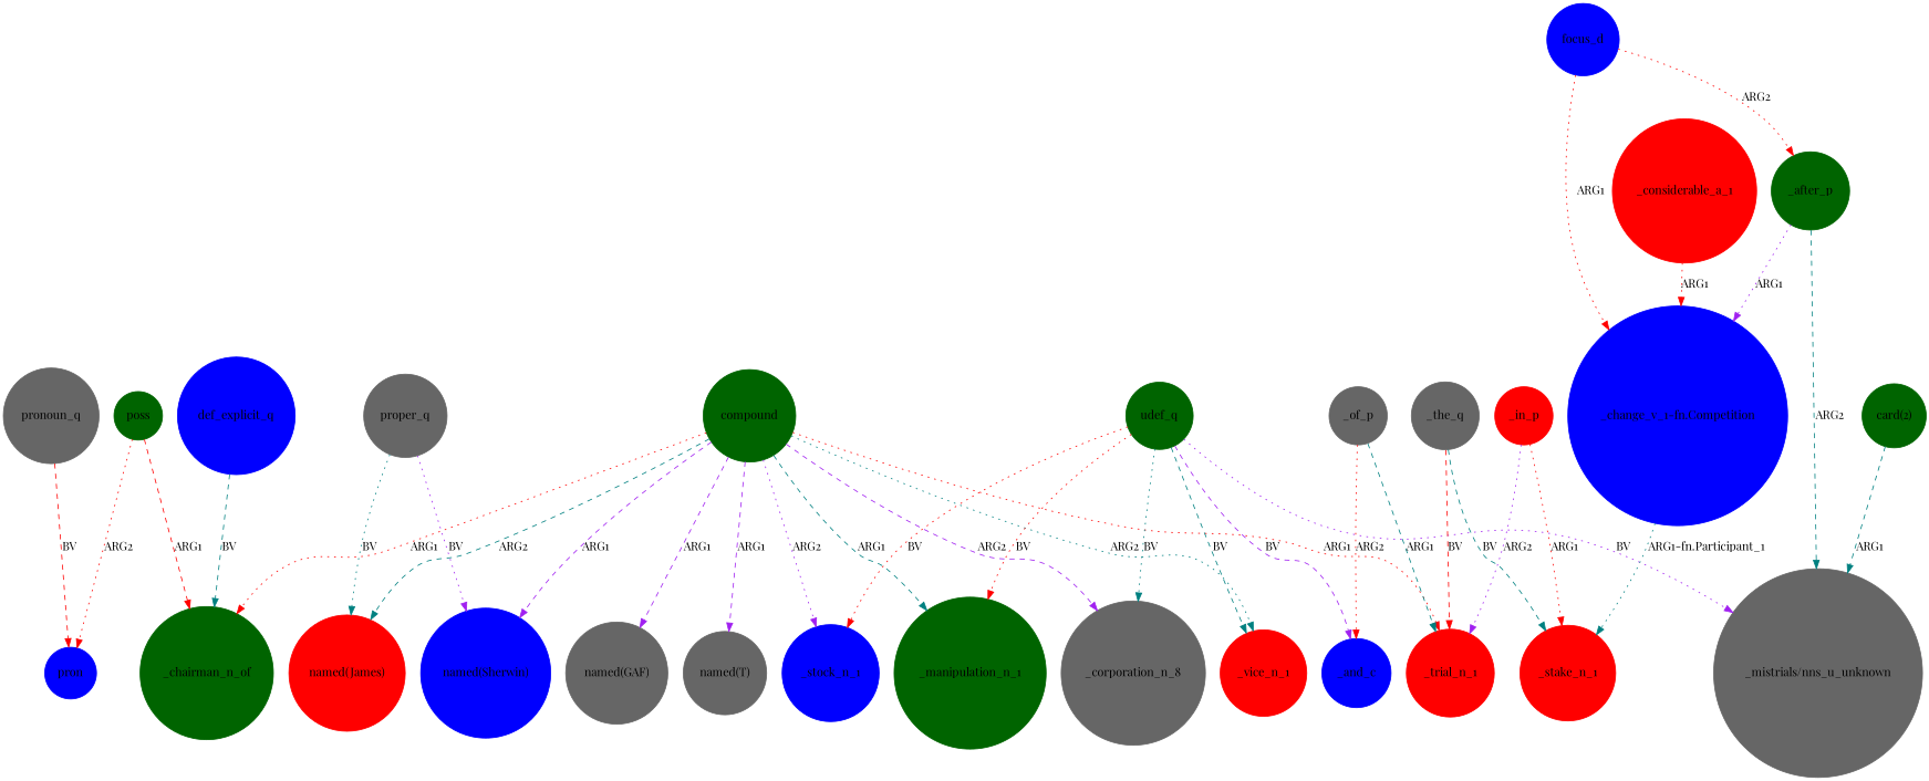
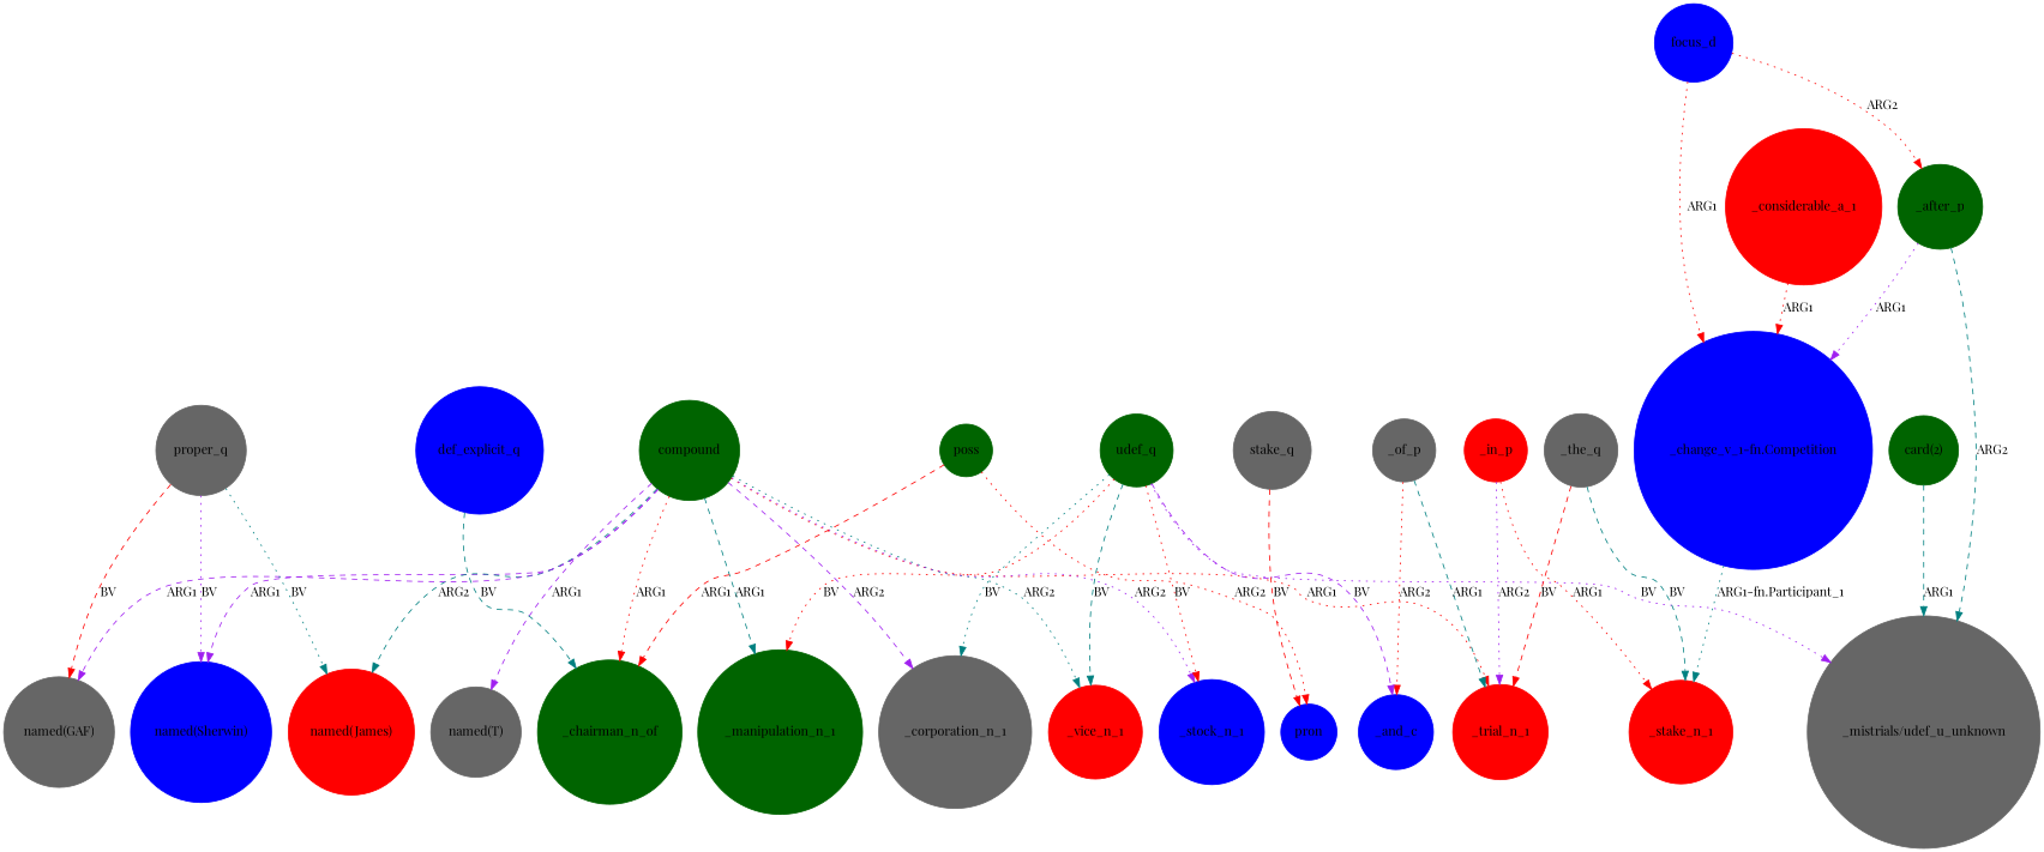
  digraph {
    fontname="Playfair Display"
    node [color=gray40 fontname="Playfair Display" shape=circle style=filled]
    edge [color=red fontname="Playfair Display" style=dotted]
    compound [color=darkgreen]
    "named(Sherwin)" [color=blue]
    "named(James)" [color=red]
    "named(T)"
    _chairman_n_of [color=darkgreen]
    _trial_n_1 [color=red]
    "named(GAF)"
    _vice_n_1 [color=red]
    _stock_n_1 [color=blue]
    _manipulation_n_1 [color=darkgreen]
-   _corporation_n_1 [label=_corporation_n_8]
+   _corporation_n_1
    _of_p
    _and_c [color=blue]
    proper_q
    udef_q [color=darkgreen]
-   "_mistrials/nns_u_unknown"
+   "_mistrials/nns_u_unknown" [label="_mistrials/udef_u_unknown"]
    focus_d [color=blue]
    "_change_v_1-fn.Competition" [color=blue]
    _after_p [color=darkgreen]
    _stake_n_1 [color=red]
    _the_q
    def_explicit_q [color=blue]
    "card(2)" [color=darkgreen]
    pron [color=blue]
-   pronoun_q
+   pronoun_q [label=stake_q]
    poss [color=darkgreen]
    _considerable_a_1 [color=red]
    _in_p [color=red]
    compound -> "named(Sherwin)" [color=purple label=ARG1 style=dashed]
    compound -> "named(James)" [color=teal label=ARG2 style=dashed]
    compound -> "named(T)" [color=purple label=ARG1 style=dashed]
    compound -> _chairman_n_of [label=ARG1]
    compound -> _trial_n_1 [label=ARG1]
    compound -> "named(GAF)" [color=purple label=ARG1 style=dashed]
    compound -> _vice_n_1 [color=teal label=ARG2]
    compound -> _stock_n_1 [color=purple label=ARG2]
    compound -> _manipulation_n_1 [color=teal label=ARG1 style=dashed]
    compound -> _corporation_n_1 [color=purple label=ARG2 style=dashed]
    _of_p -> _trial_n_1 [color=teal label=ARG1 style=dashed]
    _of_p -> _and_c [label=ARG2]
    proper_q -> "named(Sherwin)" [color=purple label=BV]
    proper_q -> "named(James)" [color=teal label=BV]
+   proper_q -> "named(GAF)" [label=BV style=dashed]
    udef_q -> _vice_n_1 [color=teal label=BV style=dashed]
    udef_q -> _stock_n_1 [label=BV]
    udef_q -> _manipulation_n_1 [label=BV]
    udef_q -> _corporation_n_1 [color=teal label=BV]
    udef_q -> _and_c [color=purple label=BV style=dashed]
    udef_q -> "_mistrials/nns_u_unknown" [color=purple label=BV]
    focus_d -> "_change_v_1-fn.Competition" [label=ARG1]
    focus_d -> _after_p [label=ARG2]
    "_change_v_1-fn.Competition" -> _stake_n_1 [color=teal label="ARG1-fn.Participant_1"]
    _after_p -> "_mistrials/nns_u_unknown" [color=teal label=ARG2 style=dashed]
    _after_p -> "_change_v_1-fn.Competition" [color=purple label=ARG1]
    _the_q -> _trial_n_1 [label=BV style=dashed]
    _the_q -> _stake_n_1 [color=teal label=BV style=dashed]
    def_explicit_q -> _chairman_n_of [color=teal label=BV style=dashed]
    "card(2)" -> "_mistrials/nns_u_unknown" [color=teal label=ARG1 style=dashed]
    pronoun_q -> pron [label=BV style=dashed]
    poss -> _chairman_n_of [label=ARG1 style=dashed]
    poss -> pron [label=ARG2]
    _considerable_a_1 -> "_change_v_1-fn.Competition" [label=ARG1]
    _in_p -> _trial_n_1 [color=purple label=ARG2]
    _in_p -> _stake_n_1 [label=ARG1]
  }
